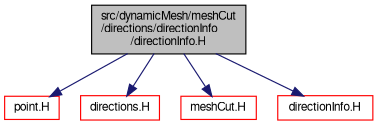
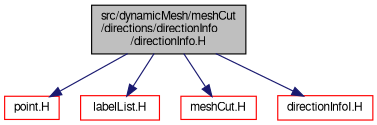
  digraph {
    node [color=red fontname=FreeSans fontsize=10 shape=record]
    edge [color=midnightblue fontname=FreeSans fontsize=10 labelfontname=FreeSans labelfontsize=10 style=solid]
    n1 [color=black fillcolor=grey75 fontcolor=black height=0.2 label="src/dynamicMesh/meshCut\l/directions/directionInfo\l/directionInfo.H" style=filled width=0.4]
    n2 [height=0.2 label="point.H" width=0.4]
-   n3 [height=0.2 label="directions.H" width=0.4]
+   n3 [height=0.2 label="labelList.H" width=0.4]
    n4 [height=0.2 label="meshCut.H" width=0.4]
-   n5 [height=0.2 label="directionInfo.H" width=0.4]
+   n5 [height=0.2 label="directionInfoI.H" width=0.4]
    n1 -> n2
    n1 -> n3
    n1 -> n4
    n1 -> n5
  }
